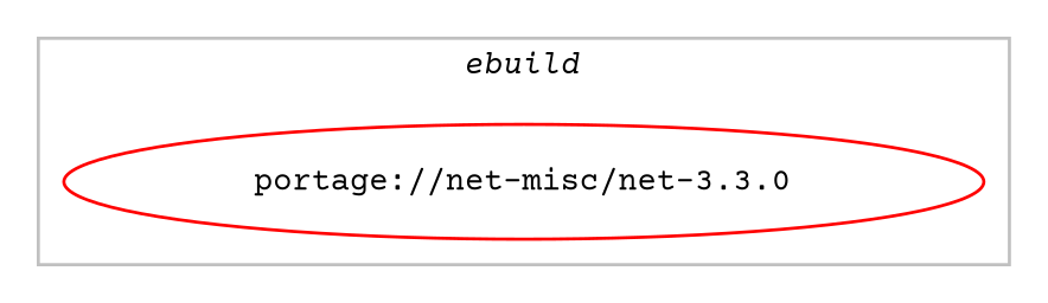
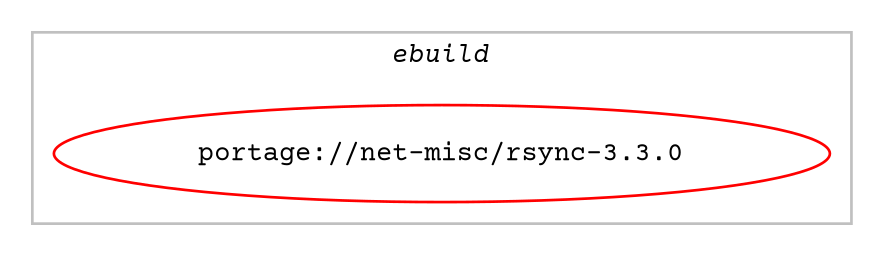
  digraph {
    compound=true
    concentrate=true
    fontname="Courier Prime"
    fontsize=10
    newrank=true
    rankdir=LR
    ranksep=1.5
-   n1 [color=red fontname="Courier Prime" fontsize=10 label="portage://net-misc/net-3.3.0" width=4]
+   n1 [color=red fontname="Courier Prime" fontsize=10 label="portage://net-misc/rsync-3.3.0" width=4]
    subgraph cluster_1 {
      color=gray
      label=<<i>ebuild</i>>
      n1
    }
    subgraph cluster_2 {
      color=gray
      label=<<i>dependencies</i>>
      subgraph cluster_3 {
        color=gray
        fillcolor="#eeeeee"
        label=<<i>compile</i>>
        style=filled
      }
      subgraph cluster_4 {
        color=gray
        fillcolor="#eeeeee"
        label=<<i>compile and run</i>>
        style=filled
      }
      subgraph cluster_5 {
        color=gray
        fillcolor="#eeeeee"
        label=<<i>run</i>>
        style=filled
      }
    }
    subgraph cluster_6 {
      color=gray
      label=<<i>candidates</i>>
      rank=same
    }
  }
